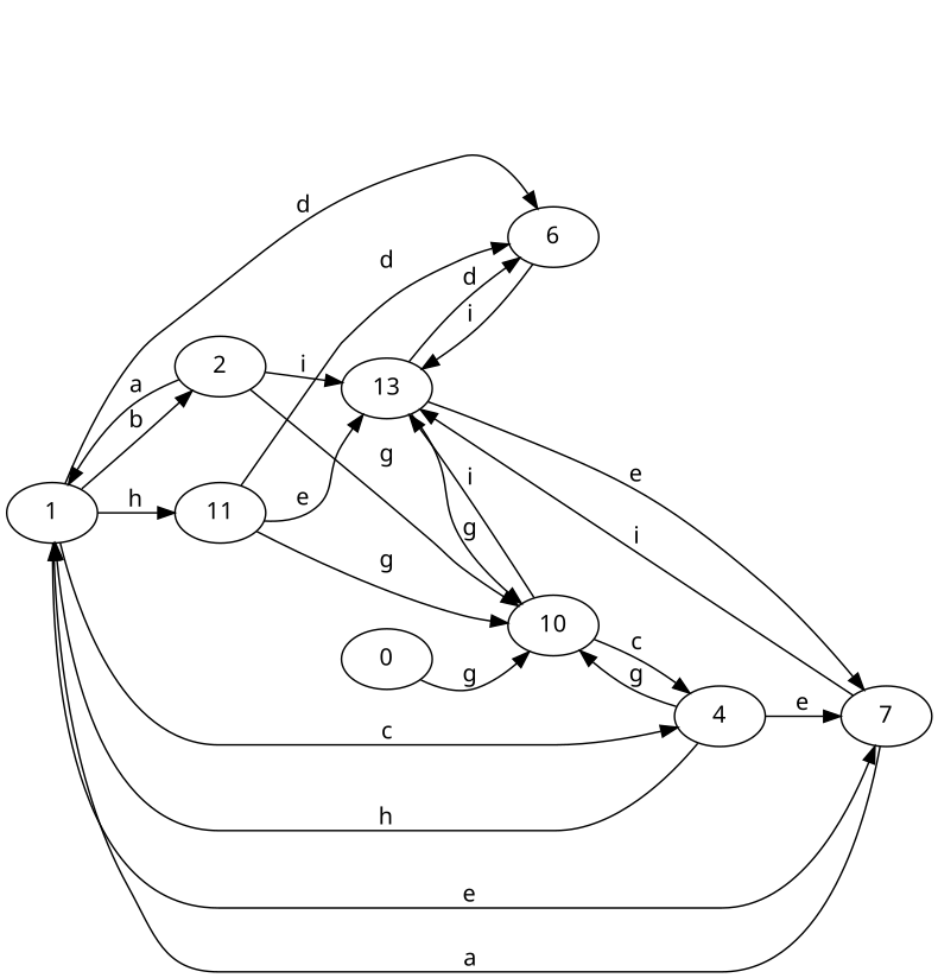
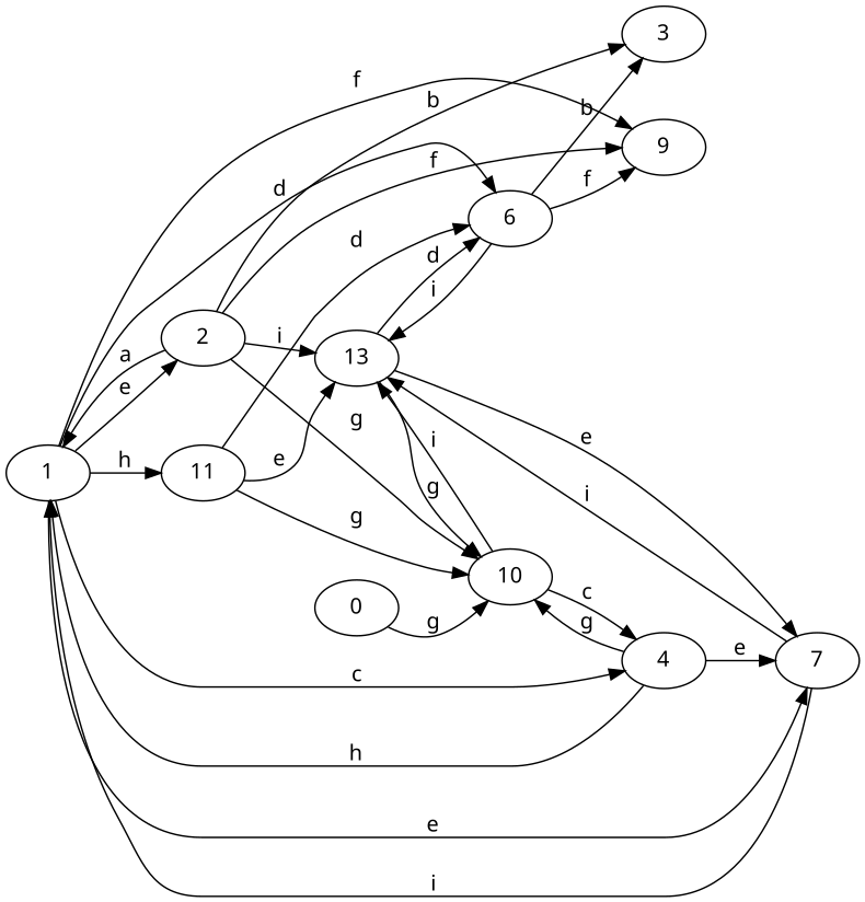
  strict digraph {
    fontname="Noto Sans"
    rankdir=LR
    node [fontname="Noto Sans"]
    edge [fontname="Noto Sans"]
    1
    2
    4
    6
    7
+   9
    11
+   3
    10
    13
    0
-   1 -> 2 [label=b]
+   1 -> 2 [label=e]
    1 -> 4 [label=c]
    1 -> 6 [label=d]
    1 -> 7 [label=e]
+   1 -> 9 [label=f]
    1 -> 11 [label=h]
    2 -> 1 [label=a]
+   2 -> 9 [label=f]
+   2 -> 3 [label=b]
    2 -> 10 [label=g]
    2 -> 13 [label=i]
    4 -> 1 [label=h]
    4 -> 7 [label=e]
    4 -> 10 [label=g]
+   6 -> 9 [label=f]
+   6 -> 3 [label=b]
    6 -> 13 [label=i]
-   7 -> 1 [label=a]
+   7 -> 1 [label=i]
    7 -> 13 [label=i]
    11 -> 6 [label=d]
    11 -> 10 [label=g]
    11 -> 13 [label=e]
    10 -> 4 [label=c]
    10 -> 13 [label=i]
    13 -> 6 [label=d]
    13 -> 7 [label=e]
    13 -> 10 [label=g]
    0 -> 10 [label=g]
  }
